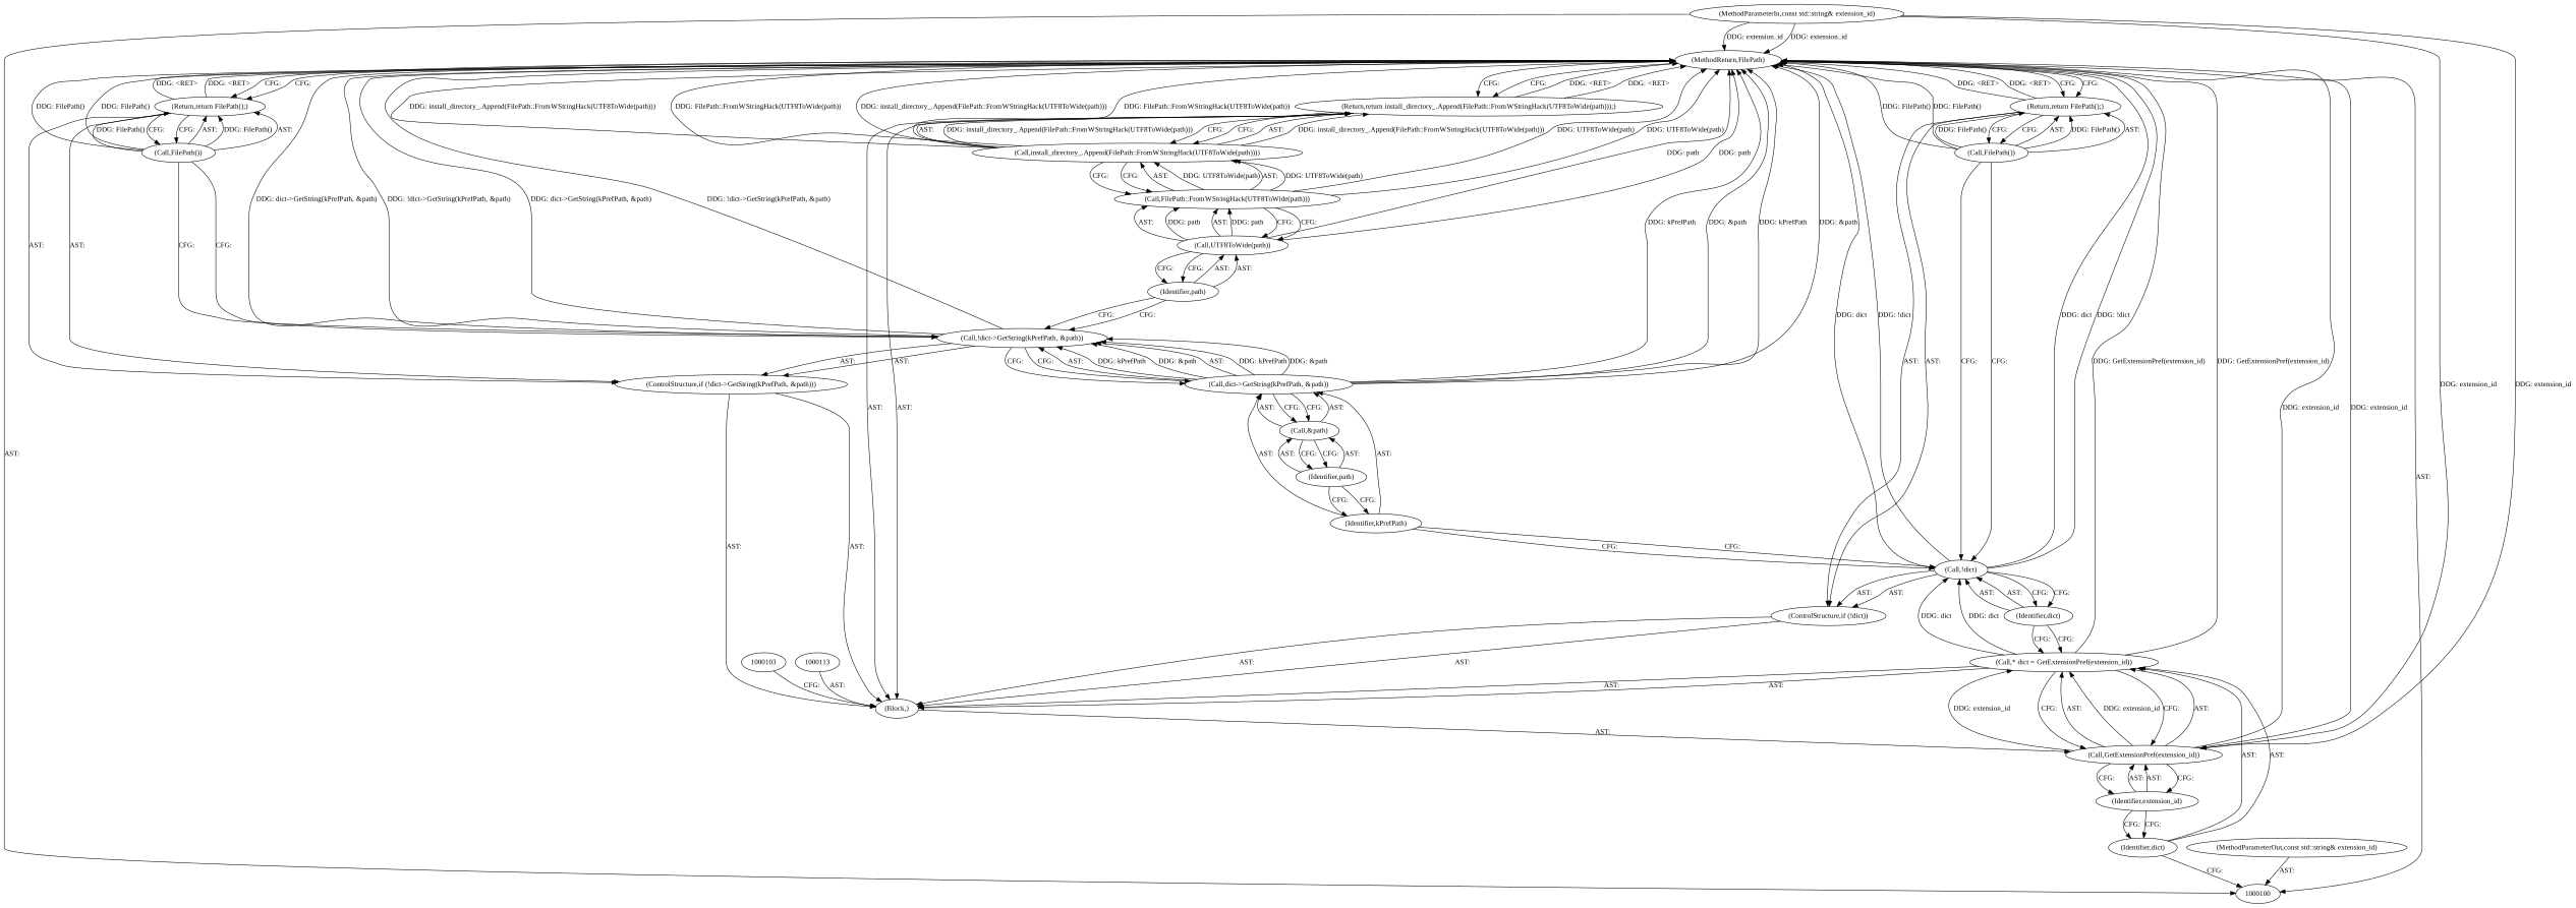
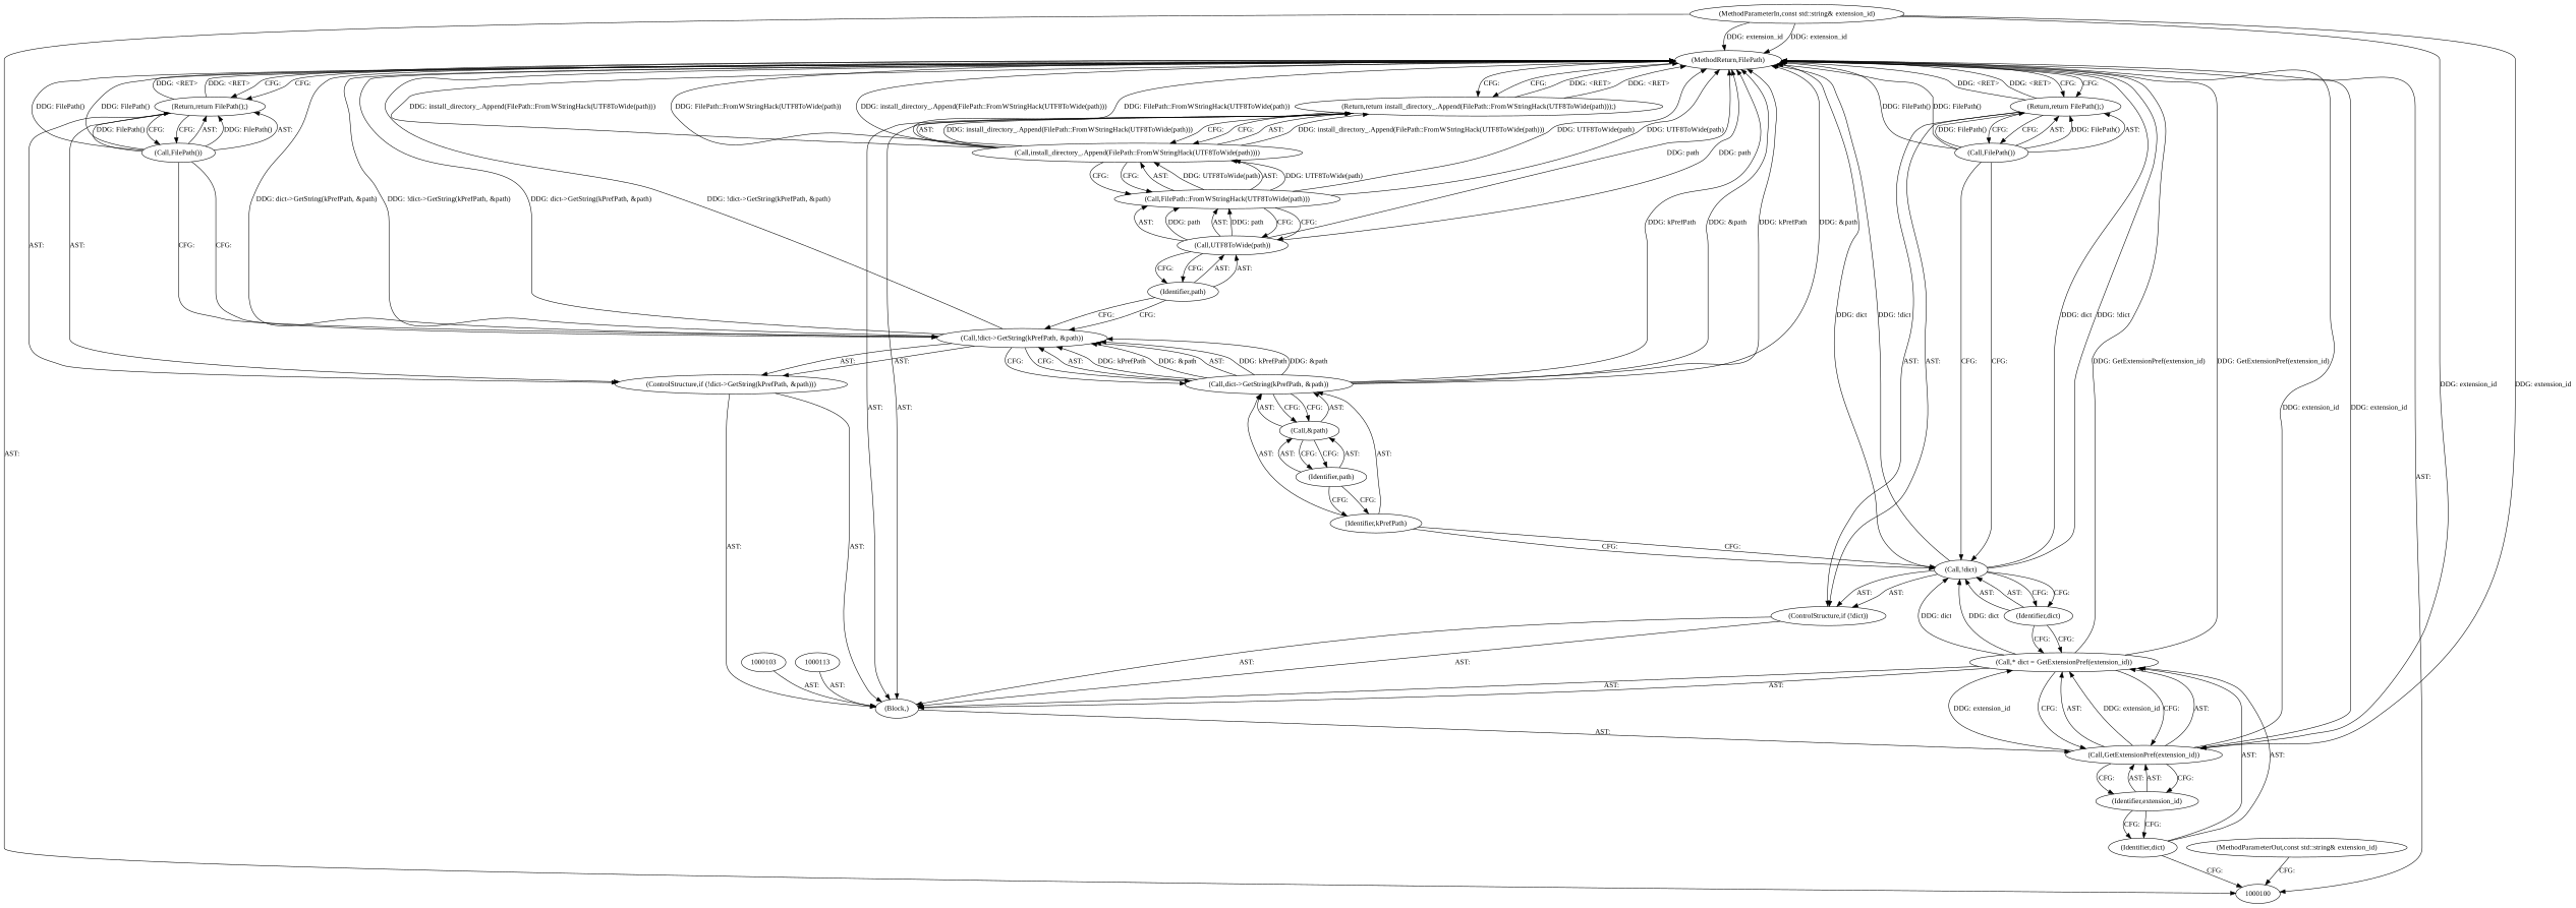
  digraph {
    fontname="Liberation Serif"
    node [fontname="Liberation Serif"]
    edge [fontname="Liberation Serif"]
    n1 [label="(MethodReturn,FilePath)"]
    n2 [label="(Return,return install_directory_.Append(FilePath::FromWStringHack(UTF8ToWide(path)));)"]
    n3 [label="(Return,return FilePath();)"]
    n4 [label="(Return,return FilePath();)"]
    1000100
    n6 [label="(Block,)"]
    n7 [label="(Call,install_directory_.Append(FilePath::FromWStringHack(UTF8ToWide(path))))"]
    n8 [label="(ControlStructure,if (!dict))"]
    n9 [label="(Call,FilePath())"]
    n10 [label="(ControlStructure,if (!dict->GetString(kPrefPath, &path)))"]
    n11 [label="(Call,FilePath())"]
    n12 [label="(MethodParameterIn,const std::string& extension_id)"]
    n13 [label="(Call,GetExtensionPref(extension_id))"]
    n14 [label="(Call,* dict = GetExtensionPref(extension_id))"]
    n15 [label="(Identifier,extension_id)"]
    n16 [label="(MethodParameterOut,const std::string& extension_id)"]
    n17 [label="(Call,FilePath::FromWStringHack(UTF8ToWide(path)))"]
    n18 [label="(Call,UTF8ToWide(path))"]
    n19 [label="(Identifier,path)"]
    n20 [label="(Call,!dict->GetString(kPrefPath, &path))"]
    n21 [label="(Call,dict->GetString(kPrefPath, &path))"]
    n22 [label="(Call,!dict)"]
    n23 [label="(Identifier,dict)"]
    n24 [label="(Identifier,dict)"]
    n25 [label="(Identifier,kPrefPath)"]
    n26 [label="(Call,&path)"]
    n27 [label="(Identifier,path)"]
    1000103
    1000113
    n1 -> n2 [label="CFG: "]
    n1 -> n2 [label="CFG: "]
    n1 -> n3 [label="CFG: "]
    n1 -> n3 [label="CFG: "]
    n1 -> n4 [label="CFG: "]
    n1 -> n4 [label="CFG: "]
    n1 -> 1000100 [label="AST: "]
    n2 -> n1 [label="DDG: <RET>"]
    n2 -> n1 [label="DDG: <RET>"]
    n2 -> n6 [label="AST: "]
    n2 -> n6 [label="AST: "]
    n2 -> n7 [label="CFG: "]
    n2 -> n7 [label="CFG: "]
    n3 -> n1 [label="DDG: <RET>"]
    n3 -> n1 [label="DDG: <RET>"]
    n3 -> n8 [label="AST: "]
    n3 -> n8 [label="AST: "]
    n3 -> n9 [label="CFG: "]
    n3 -> n9 [label="CFG: "]
    n4 -> n1 [label="DDG: <RET>"]
    n4 -> n1 [label="DDG: <RET>"]
    n4 -> n10 [label="AST: "]
    n4 -> n10 [label="AST: "]
    n4 -> n11 [label="CFG: "]
    n4 -> n11 [label="CFG: "]
    n6 -> n13 [label="AST: "]
    n7 -> n1 [label="DDG: install_directory_.Append(FilePath::FromWStringHack(UTF8ToWide(path)))"]
    n7 -> n1 [label="DDG: FilePath::FromWStringHack(UTF8ToWide(path))"]
    n7 -> n1 [label="DDG: install_directory_.Append(FilePath::FromWStringHack(UTF8ToWide(path)))"]
    n7 -> n1 [label="DDG: FilePath::FromWStringHack(UTF8ToWide(path))"]
    n7 -> n2 [label="AST: "]
    n7 -> n2 [label="DDG: install_directory_.Append(FilePath::FromWStringHack(UTF8ToWide(path)))"]
    n7 -> n2 [label="AST: "]
    n7 -> n2 [label="DDG: install_directory_.Append(FilePath::FromWStringHack(UTF8ToWide(path)))"]
    n7 -> n17 [label="CFG: "]
    n7 -> n17 [label="CFG: "]
    n8 -> n6 [label="AST: "]
    n8 -> n6 [label="AST: "]
    n9 -> n1 [label="DDG: FilePath()"]
    n9 -> n1 [label="DDG: FilePath()"]
    n9 -> n3 [label="AST: "]
    n9 -> n3 [label="DDG: FilePath()"]
    n9 -> n3 [label="AST: "]
    n9 -> n3 [label="DDG: FilePath()"]
    n9 -> n22 [label="CFG: "]
    n9 -> n22 [label="CFG: "]
    n10 -> n6 [label="AST: "]
    n10 -> n6 [label="AST: "]
    n11 -> n1 [label="DDG: FilePath()"]
    n11 -> n1 [label="DDG: FilePath()"]
    n11 -> n4 [label="AST: "]
    n11 -> n4 [label="DDG: FilePath()"]
    n11 -> n4 [label="AST: "]
    n11 -> n4 [label="DDG: FilePath()"]
    n11 -> n20 [label="CFG: "]
    n11 -> n20 [label="CFG: "]
    n12 -> n1 [label="DDG: extension_id"]
    n12 -> n1 [label="DDG: extension_id"]
    n12 -> 1000100 [label="AST: "]
    n12 -> n13 [label="DDG: extension_id"]
    n12 -> n13 [label="DDG: extension_id"]
    n13 -> n1 [label="DDG: extension_id"]
    n13 -> n1 [label="DDG: extension_id"]
    n13 -> n14 [label="AST: "]
    n13 -> n14 [label="DDG: extension_id"]
    n13 -> n14 [label="AST: "]
    n13 -> n14 [label="DDG: extension_id"]
    n13 -> n15 [label="CFG: "]
    n13 -> n15 [label="CFG: "]
    n14 -> n1 [label="DDG: GetExtensionPref(extension_id)"]
    n14 -> n1 [label="DDG: GetExtensionPref(extension_id)"]
    n14 -> n6 [label="AST: "]
    n14 -> n6 [label="AST: "]
    n14 -> n13 [label="CFG: "]
    n14 -> n13 [label="CFG: "]
    n14 -> n22 [label="DDG: dict"]
    n14 -> n22 [label="DDG: dict"]
    n15 -> n13 [label="AST: "]
    n15 -> n13 [label="AST: "]
    n15 -> n24 [label="CFG: "]
    n15 -> n24 [label="CFG: "]
-   n16 -> 1000100 [label="AST: "]
+   n16 -> 1000100 [label="CFG: "]
    n17 -> n1 [label="DDG: UTF8ToWide(path)"]
    n17 -> n1 [label="DDG: UTF8ToWide(path)"]
    n17 -> n7 [label="AST: "]
    n17 -> n7 [label="DDG: UTF8ToWide(path)"]
    n17 -> n7 [label="AST: "]
    n17 -> n7 [label="DDG: UTF8ToWide(path)"]
    n17 -> n18 [label="CFG: "]
    n17 -> n18 [label="CFG: "]
    n18 -> n1 [label="DDG: path"]
    n18 -> n1 [label="DDG: path"]
    n18 -> n17 [label="AST: "]
    n18 -> n17 [label="DDG: path"]
    n18 -> n17 [label="AST: "]
    n18 -> n17 [label="DDG: path"]
    n18 -> n19 [label="CFG: "]
    n18 -> n19 [label="CFG: "]
    n19 -> n18 [label="AST: "]
    n19 -> n18 [label="AST: "]
    n19 -> n20 [label="CFG: "]
    n19 -> n20 [label="CFG: "]
    n20 -> n1 [label="DDG: dict->GetString(kPrefPath, &path)"]
    n20 -> n1 [label="DDG: !dict->GetString(kPrefPath, &path)"]
    n20 -> n1 [label="DDG: dict->GetString(kPrefPath, &path)"]
    n20 -> n1 [label="DDG: !dict->GetString(kPrefPath, &path)"]
    n20 -> n10 [label="AST: "]
    n20 -> n10 [label="AST: "]
    n20 -> n21 [label="CFG: "]
    n20 -> n21 [label="CFG: "]
    n21 -> n1 [label="DDG: kPrefPath"]
    n21 -> n1 [label="DDG: &path"]
    n21 -> n1 [label="DDG: kPrefPath"]
    n21 -> n1 [label="DDG: &path"]
    n21 -> n20 [label="AST: "]
    n21 -> n20 [label="DDG: kPrefPath"]
    n21 -> n20 [label="DDG: &path"]
    n21 -> n20 [label="AST: "]
    n21 -> n20 [label="DDG: kPrefPath"]
    n21 -> n20 [label="DDG: &path"]
    n21 -> n26 [label="CFG: "]
    n21 -> n26 [label="CFG: "]
    n22 -> n1 [label="DDG: dict"]
    n22 -> n1 [label="DDG: !dict"]
    n22 -> n1 [label="DDG: dict"]
    n22 -> n1 [label="DDG: !dict"]
    n22 -> n8 [label="AST: "]
    n22 -> n8 [label="AST: "]
    n22 -> n23 [label="CFG: "]
    n22 -> n23 [label="CFG: "]
    n23 -> n14 [label="CFG: "]
    n23 -> n14 [label="CFG: "]
    n23 -> n22 [label="AST: "]
    n23 -> n22 [label="AST: "]
    n24 -> 1000100 [label="CFG: "]
    n24 -> n14 [label="AST: "]
    n24 -> n14 [label="AST: "]
    n25 -> n21 [label="AST: "]
    n25 -> n21 [label="AST: "]
    n25 -> n22 [label="CFG: "]
    n25 -> n22 [label="CFG: "]
    n26 -> n21 [label="AST: "]
    n26 -> n21 [label="AST: "]
    n26 -> n27 [label="CFG: "]
    n26 -> n27 [label="CFG: "]
    n27 -> n25 [label="CFG: "]
    n27 -> n25 [label="CFG: "]
    n27 -> n26 [label="AST: "]
    n27 -> n26 [label="AST: "]
-   1000103 -> n6 [label="CFG: "]
+   1000103 -> n6 [label="AST: "]
    1000113 -> n6 [label="AST: "]
  }
